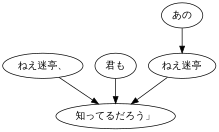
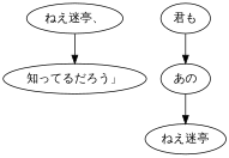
  digraph {
    fontname="Comic Neue"
    node [fontname="Comic Neue"]
    edge [fontname="Comic Neue"]
    n1 [label="ねえ迷亭、"]
    n2 [label="知ってるだろう」"]
    n3 [label="君も"]
    n4 [label="あの"]
    n5 [label="ねえ迷亭"]
    n1 -> n2
-   n3 -> n2
+   n3 -> n4
    n4 -> n5
-   n5 -> n2
  }
